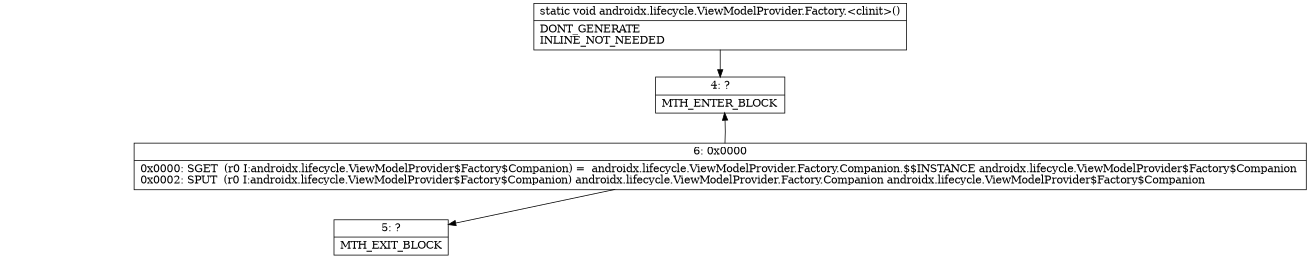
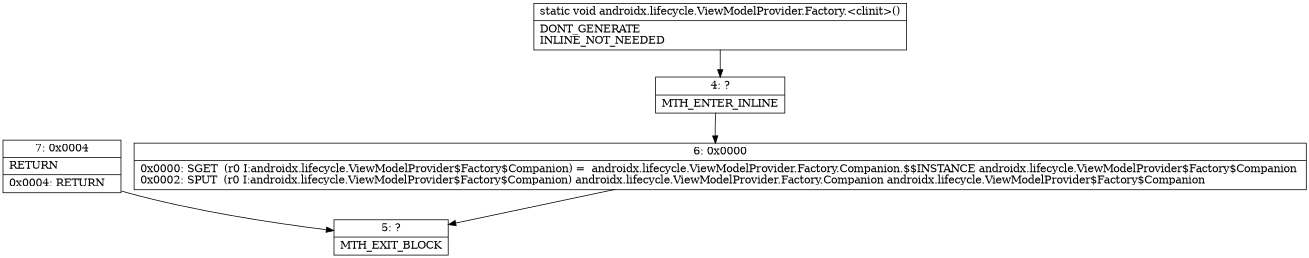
  digraph {
    node [shape=record]
-   n1 [label="{4\:\ ?|MTH_ENTER_BLOCK\l}"]
+   n1 [label="{4\:\ ?|MTH_ENTER_INLINE\l}"]
    n2 [label="{6\:\ 0x0000|0x0000: SGET  (r0 I:androidx.lifecycle.ViewModelProvider$Factory$Companion) =  androidx.lifecycle.ViewModelProvider.Factory.Companion.$$INSTANCE androidx.lifecycle.ViewModelProvider$Factory$Companion \l0x0002: SPUT  (r0 I:androidx.lifecycle.ViewModelProvider$Factory$Companion) androidx.lifecycle.ViewModelProvider.Factory.Companion androidx.lifecycle.ViewModelProvider$Factory$Companion \l}"]
    n3 [label="{5\:\ ?|MTH_EXIT_BLOCK\l}"]
+   n4 [label="{7\:\ 0x0004|RETURN\l|0x0004: RETURN   \l}"]
    n5 [label="{static void androidx.lifecycle.ViewModelProvider.Factory.\<clinit\>()  | DONT_GENERATE\lINLINE_NOT_NEEDED\l}"]
-   n2 -> n1
+   n1 -> n2
    n2 -> n3
+   n4 -> n3
    n5 -> n1
  }
